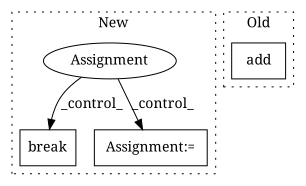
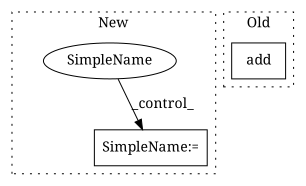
  digraph {
    fontname="Noto Serif"
    node [shape=box fontname="Noto Serif"]
    edge [fontname="Noto Serif"]
-   n1 [a=10 l=6 label=break s=12028]
-   n2 [a=42 l=5 label=Assignment s=11845 shape=ellipse]
-   n3 [a=7 l=1 label="Assignment:=" s=12078]
+   n2 [a=42 l=5 label=SimpleName s=11845 shape=ellipse]
+   n3 [a=7 l=1 label="SimpleName:=" s=12078]
    n4 [a=32 l="4,1" label=add s="12819,12836"]
    subgraph cluster_1 {
      label=New
      style=dotted
-     n1
      n2
      n3
    }
    subgraph cluster_2 {
      label=Old
      style=dotted
      n4
    }
-   n2 -> n1 [label=_control_]
    n2 -> n3 [label=_control_]
  }
